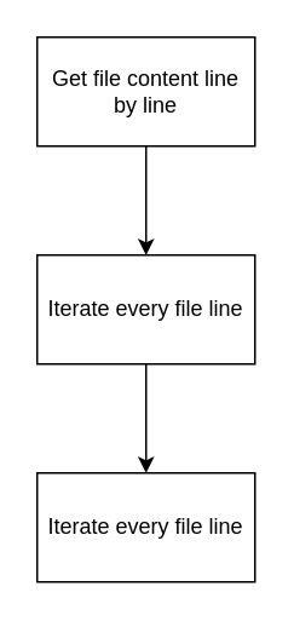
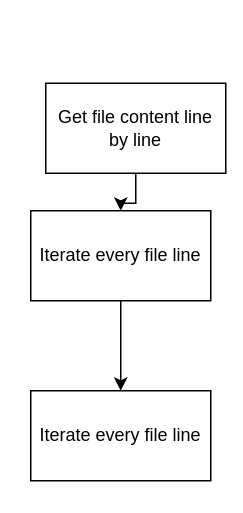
  <mxCell id="0" />
  <mxCell id="1" parent="0" />
  <mxCell id="2" style="edgeStyle=orthogonalEdgeStyle;rounded=0;orthogonalLoop=1;jettySize=auto;html=1;" edge="1" parent="1" source="3" target="5"><mxGeometry relative="1" as="geometry" /></mxCell>
- <mxCell id="3" value="Get file content line by line" style="rounded=0;whiteSpace=wrap;html=1;" vertex="1" parent="1"><mxGeometry x="20" y="20" width="120" height="60" as="geometry" /></mxCell>
+ <mxCell id="3" value="Get file content line by line" style="rounded=0;whiteSpace=wrap;html=1;" vertex="1" parent="1"><mxGeometry x="30" y="55" width="120" height="60" as="geometry" /></mxCell>
  <mxCell id="4" style="edgeStyle=orthogonalEdgeStyle;rounded=0;orthogonalLoop=1;jettySize=auto;html=1;" edge="1" parent="1" source="5"><mxGeometry relative="1" as="geometry"><mxPoint x="80" y="260" as="targetPoint" /></mxGeometry></mxCell>
  <mxCell id="5" value="Iterate every file line" style="rounded=0;whiteSpace=wrap;html=1;" vertex="1" parent="1"><mxGeometry x="20" y="140" width="120" height="60" as="geometry" /></mxCell>
  <mxCell id="6" value="Iterate every file line" style="rounded=0;whiteSpace=wrap;html=1;" vertex="1" parent="1"><mxGeometry x="20" y="260" width="120" height="60" as="geometry" /></mxCell>
